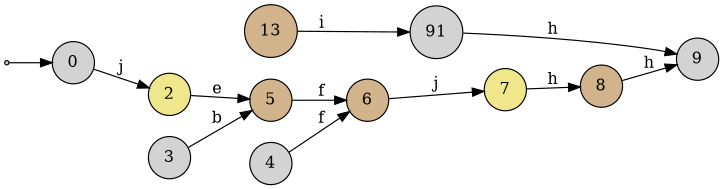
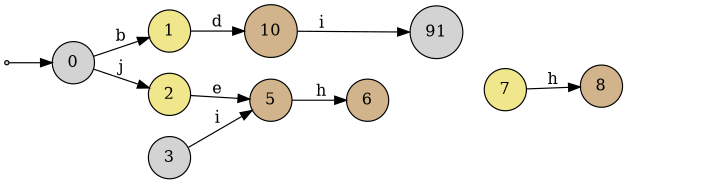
  digraph {
    rankdir=LR
    node [fillcolor=lightgrey shape=circle style=filled]
    dummy0 [shape=point]
    0
+   1 [fillcolor=khaki]
    2 [fillcolor=khaki]
-   10 [fillcolor=tan label=13]
+   10 [fillcolor=tan]
    5 [fillcolor=tan]
    n7 [label=91]
    3
    6 [fillcolor=tan]
-   4
    7 [fillcolor=khaki]
    8 [fillcolor=tan]
-   9
    dummy0 -> 0
+   0 -> 1 [label=b]
    0 -> 2 [label=j]
+   1 -> 10 [label=d]
    2 -> 5 [label=e]
    10 -> n7 [label=i]
-   5 -> 6 [label=f]
-   n7 -> 9 [label=h]
-   3 -> 5 [label=b]
-   6 -> 7 [label=j]
-   4 -> 6 [label=f]
+   5 -> 6 [label=h]
+   3 -> 5 [label=i]
    7 -> 8 [label=h]
-   8 -> 9 [label=h]
  }
